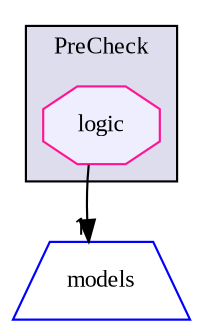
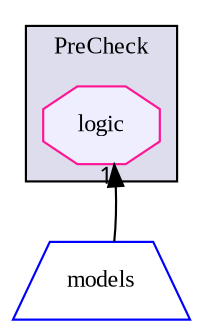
  digraph {
    compound=true
    fontname="Liberation Serif"
    node [fontname="Liberation Serif" fontsize=11]
    n1 [fillcolor="#eeeeff" label=logic pencolor=black shape=octagon style=filled color=deeppink]
    n2 [label=models shape=trapezium color=blue]
    subgraph cluster_1 {
      bgcolor="#ddddee"
      fontsize=11
      label=PreCheck
      pencolor=black
      n1
    }
-   n1 -> n2 [headlabel=1 labeldistance=1.5 labelfontname=Verdana labelfontsize=11 fontname="Liberation Serif"]
+   n2 -> n1 [headlabel=1 labeldistance=1.5 labelfontname=Verdana labelfontsize=11 fontname="Liberation Serif"]
  }
